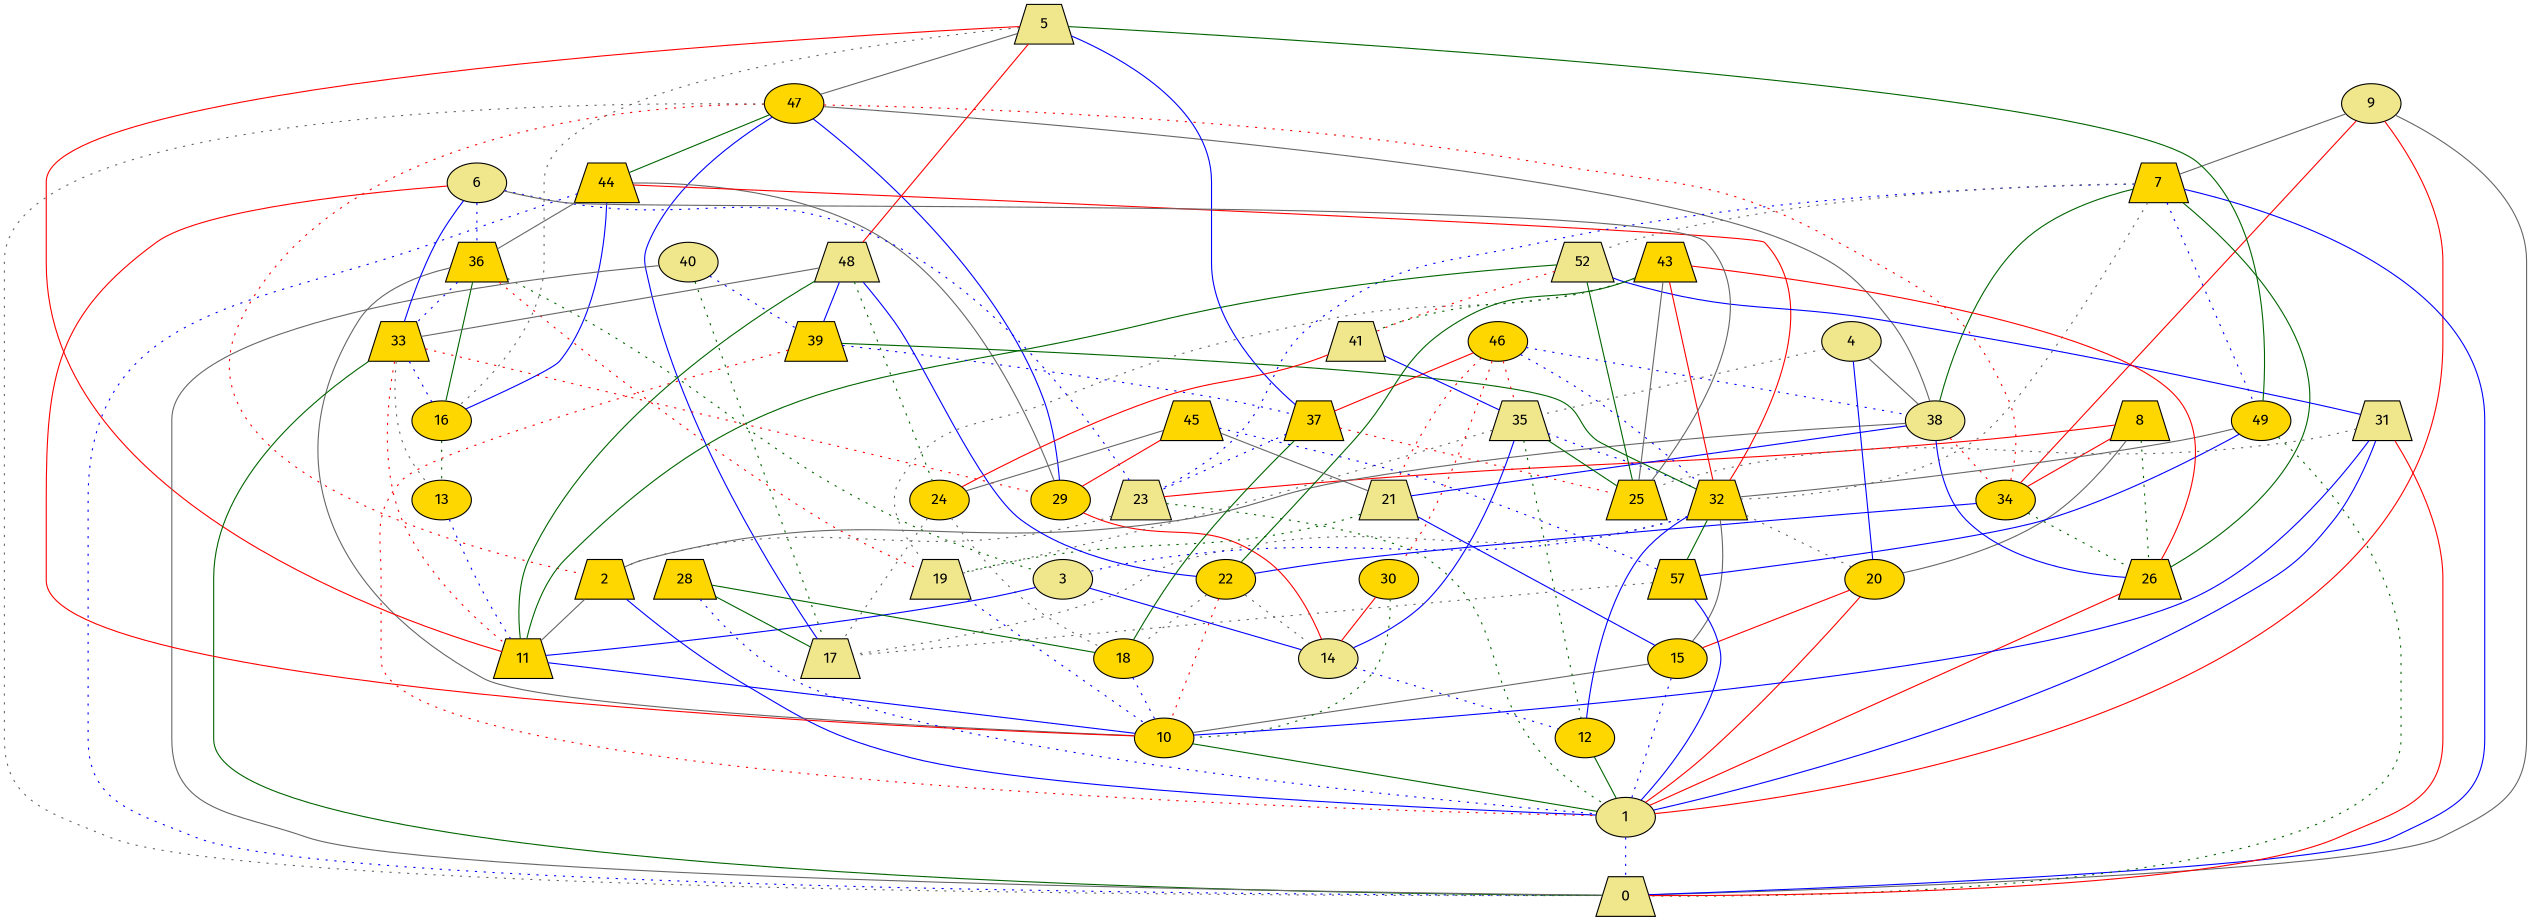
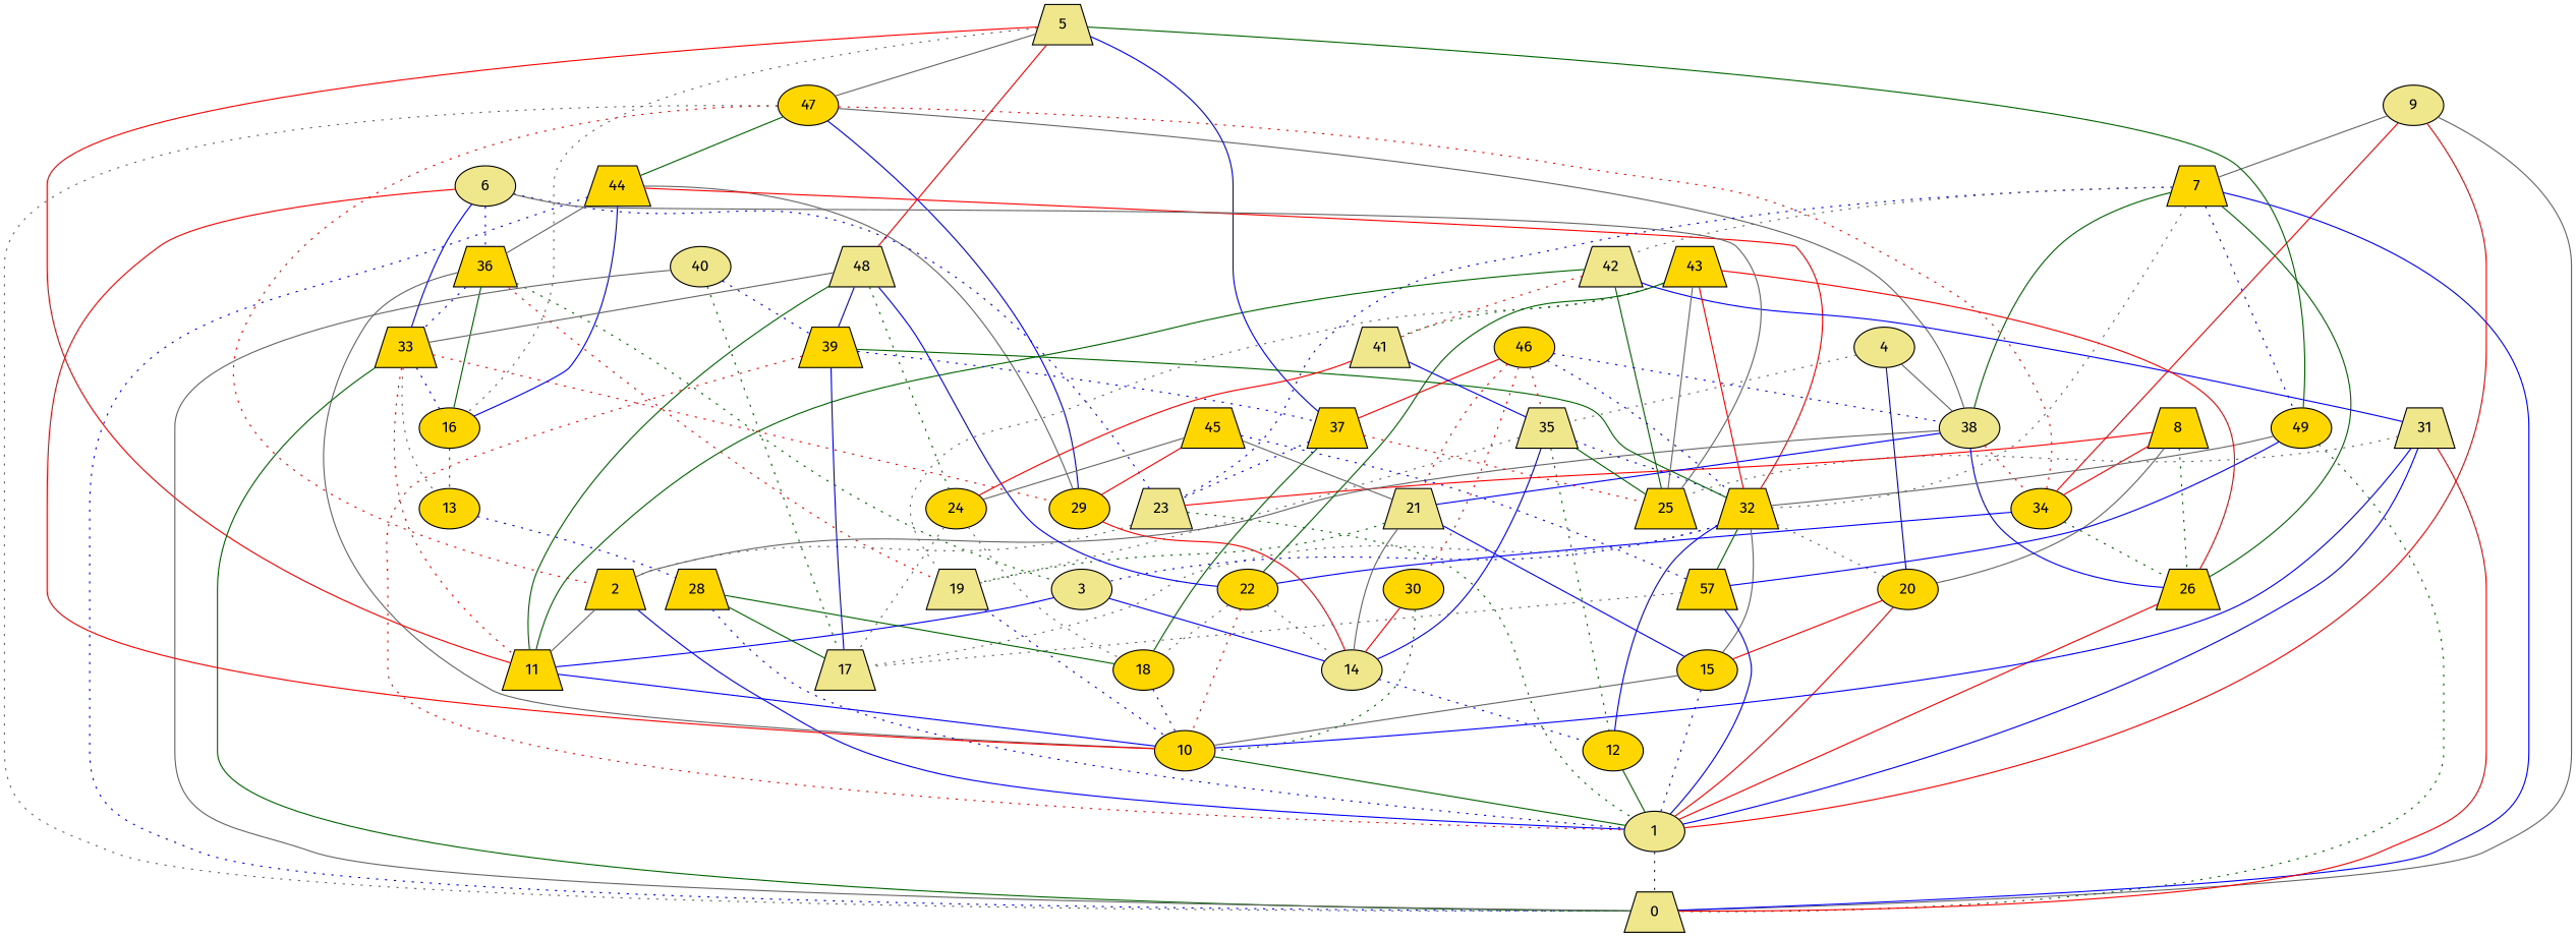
  digraph {
    fontname="Fira Sans"
    node [fillcolor=gold fontname="Fira Sans" shape=trapezium style=filled]
    edge [color=blue dir=none fontname="Fira Sans" style=solid]
    8
    26
    23 [fillcolor=khaki]
    34 [shape=ellipse]
    20 [shape=ellipse]
    1 [fillcolor=khaki shape=ellipse]
    2
    22 [shape=ellipse]
    15 [shape=ellipse]
    16 [shape=ellipse]
    13 [shape=ellipse]
    11
    47 [shape=ellipse]
    29 [shape=ellipse]
    0 [fillcolor=khaki]
    17 [fillcolor=khaki]
    44
    38 [fillcolor=khaki shape=ellipse]
    14 [fillcolor=khaki shape=ellipse]
    32
    36
    21 [fillcolor=khaki]
    9 [fillcolor=khaki shape=ellipse]
    7
    49 [shape=ellipse]
-   42 [fillcolor=khaki label=52]
+   42 [fillcolor=khaki]
    19 [fillcolor=khaki]
    10 [shape=ellipse]
    37
    18 [shape=ellipse]
    25
    12 [shape=ellipse]
    4 [fillcolor=khaki shape=ellipse]
    35 [fillcolor=khaki]
    5 [fillcolor=khaki]
    48 [fillcolor=khaki]
    39
    33
    24 [shape=ellipse]
    n40 [label=57]
    3 [fillcolor=khaki shape=ellipse]
    46 [shape=ellipse]
    30 [shape=ellipse]
    40 [fillcolor=khaki shape=ellipse]
    31 [fillcolor=khaki]
    41 [fillcolor=khaki]
    28
    43
    6 [fillcolor=khaki shape=ellipse]
    45
    subgraph sub_1 {
      8
      26
      23
      34
      20
      1
      2
      22
      15
      16
      13
      11
      47
      29
      0
      17
      44
      38
      14
      32
      36
      21
      9
      7
      49
      42
      19
      10
      37
      18
      25
      12
      4
      35
      5
      48
      39
      33
      24
      n40
      3
      46
      30
      40
      31
      41
      28
      43
      6
      45
    }
    8 -> 26 [color=darkgreen style=dotted]
    8 -> 23 [color=red]
    8 -> 34 [color=red]
    8 -> 20 [color=gray40]
    26 -> 1 [color=red]
    23 -> 1 [color=darkgreen style=dotted]
    23 -> 2 [color=gray40 style=dotted]
    34 -> 26 [color=darkgreen style=dotted]
    34 -> 22
    20 -> 1 [color=red]
    20 -> 15 [color=red]
    1 -> 0 [style=dotted]
    2 -> 1
    2 -> 11 [color=gray40]
    22 -> 14 [color=gray40 style=dotted]
    22 -> 10 [color=red style=dotted]
    22 -> 18 [color=gray40 style=dotted]
    15 -> 1 [style=dotted]
    15 -> 10 [color=gray40]
    16 -> 13 [color=darkgreen style=dotted]
-   13 -> 11 [style=dotted]
+   13 -> 28 [style=dotted]
    11 -> 10
    47 -> 34 [color=red style=dotted]
    47 -> 2 [color=red style=dotted]
    47 -> 29
    47 -> 0 [color=gray40 style=dotted]
-   47 -> 17
+   39 -> 17
    47 -> 44 [color=darkgreen]
    47 -> 38 [color=gray40]
    29 -> 14 [color=red]
    44 -> 16
    44 -> 29 [color=gray40]
    44 -> 0 [style=dotted]
    44 -> 32 [color=red]
    44 -> 36 [color=gray40]
    38 -> 26
    38 -> 34 [color=red style=dotted]
    38 -> 2 [color=gray40]
    38 -> 21
    14 -> 12 [style=dotted]
    32 -> 20 [color=gray40 style=dotted]
    32 -> 15 [color=gray40]
    32 -> 17 [color=gray40 style=dotted]
    32 -> 12
    32 -> n40 [color=darkgreen]
    32 -> 3 [style=dotted]
    36 -> 16 [color=darkgreen]
    36 -> 19 [color=red style=dotted]
    36 -> 10 [color=gray40]
    36 -> 33 [style=dotted]
    36 -> 3 [color=darkgreen style=dotted]
    21 -> 15
+   21 -> 14 [color=gray40]
    21 -> 19 [color=darkgreen style=dotted]
    9 -> 34 [color=red]
    9 -> 1 [color=red]
    9 -> 0 [color=gray40]
    9 -> 7 [color=gray40]
    7 -> 26 [color=darkgreen]
    7 -> 23 [style=dotted]
    7 -> 0
    7 -> 38 [color=darkgreen]
    7 -> 32 [color=gray40 style=dotted]
    7 -> 49 [style=dotted]
    7 -> 42 [color=gray40 style=dotted]
    49 -> 0 [color=darkgreen style=dotted]
    49 -> 32 [color=gray40]
    49 -> n40
    42 -> 11 [color=darkgreen]
    42 -> 25 [color=darkgreen]
    42 -> 31
    42 -> 41 [color=red style=dotted]
    19 -> 10 [style=dotted]
    10 -> 1 [color=darkgreen]
    37 -> 23 [style=dotted]
    37 -> 18 [color=darkgreen]
    37 -> 25 [color=red style=dotted]
    18 -> 10 [style=dotted]
    12 -> 1 [color=darkgreen]
    4 -> 20
    4 -> 38 [color=gray40]
    4 -> 35 [color=gray40 style=dotted]
    35 -> 14
    35 -> 32 [style=dotted]
    35 -> 19 [color=gray40 style=dotted]
    35 -> 25 [color=darkgreen]
    35 -> 12 [color=darkgreen style=dotted]
    5 -> 16 [color=gray40 style=dotted]
    5 -> 11 [color=red]
    5 -> 47 [color=gray40]
    5 -> 49 [color=darkgreen]
    5 -> 37
    5 -> 48 [color=red]
    48 -> 22
    48 -> 11 [color=darkgreen]
    48 -> 39
    48 -> 33 [color=gray40]
    48 -> 24 [color=darkgreen style=dotted]
    39 -> 1 [color=red style=dotted]
    39 -> 32 [color=darkgreen]
    39 -> 37 [style=dotted]
    33 -> 16 [style=dotted]
    33 -> 13 [color=gray40 style=dotted]
    33 -> 11 [color=red style=dotted]
    33 -> 29 [color=red style=dotted]
    33 -> 0 [color=darkgreen]
    24 -> 17 [color=gray40 style=dotted]
    24 -> 18 [color=gray40 style=dotted]
    n40 -> 1
    n40 -> 17 [color=gray40 style=dotted]
    3 -> 11
    3 -> 14
    46 -> 38 [style=dotted]
    46 -> 32 [style=dotted]
    46 -> 21 [color=red style=dotted]
    46 -> 37 [color=red]
    46 -> 35 [color=red style=dotted]
    46 -> 30 [color=red style=dotted]
    30 -> 14 [color=red]
    30 -> 10 [color=darkgreen style=dotted]
    40 -> 0 [color=gray40]
    40 -> 17 [color=darkgreen style=dotted]
    40 -> 39 [style=dotted]
    31 -> 1
    31 -> 0 [color=red]
    31 -> 10
    31 -> 25 [color=gray40 style=dotted]
    41 -> 35
    41 -> 24 [color=red]
    28 -> 1 [style=dotted]
    28 -> 17 [color=darkgreen]
    28 -> 18 [color=darkgreen]
    43 -> 26 [color=red]
    43 -> 22 [color=darkgreen]
    43 -> 32 [color=red]
    43 -> 19 [color=gray40 style=dotted]
    43 -> 25 [color=gray40]
    43 -> 41 [color=darkgreen style=dotted]
    6 -> 23 [style=dotted]
    6 -> 36 [style=dotted]
    6 -> 10 [color=red]
    6 -> 25 [color=gray40]
    6 -> 33
    45 -> 29 [color=red]
    45 -> 21 [color=gray40]
    45 -> 24 [color=gray40]
    45 -> n40 [style=dotted]
  }
